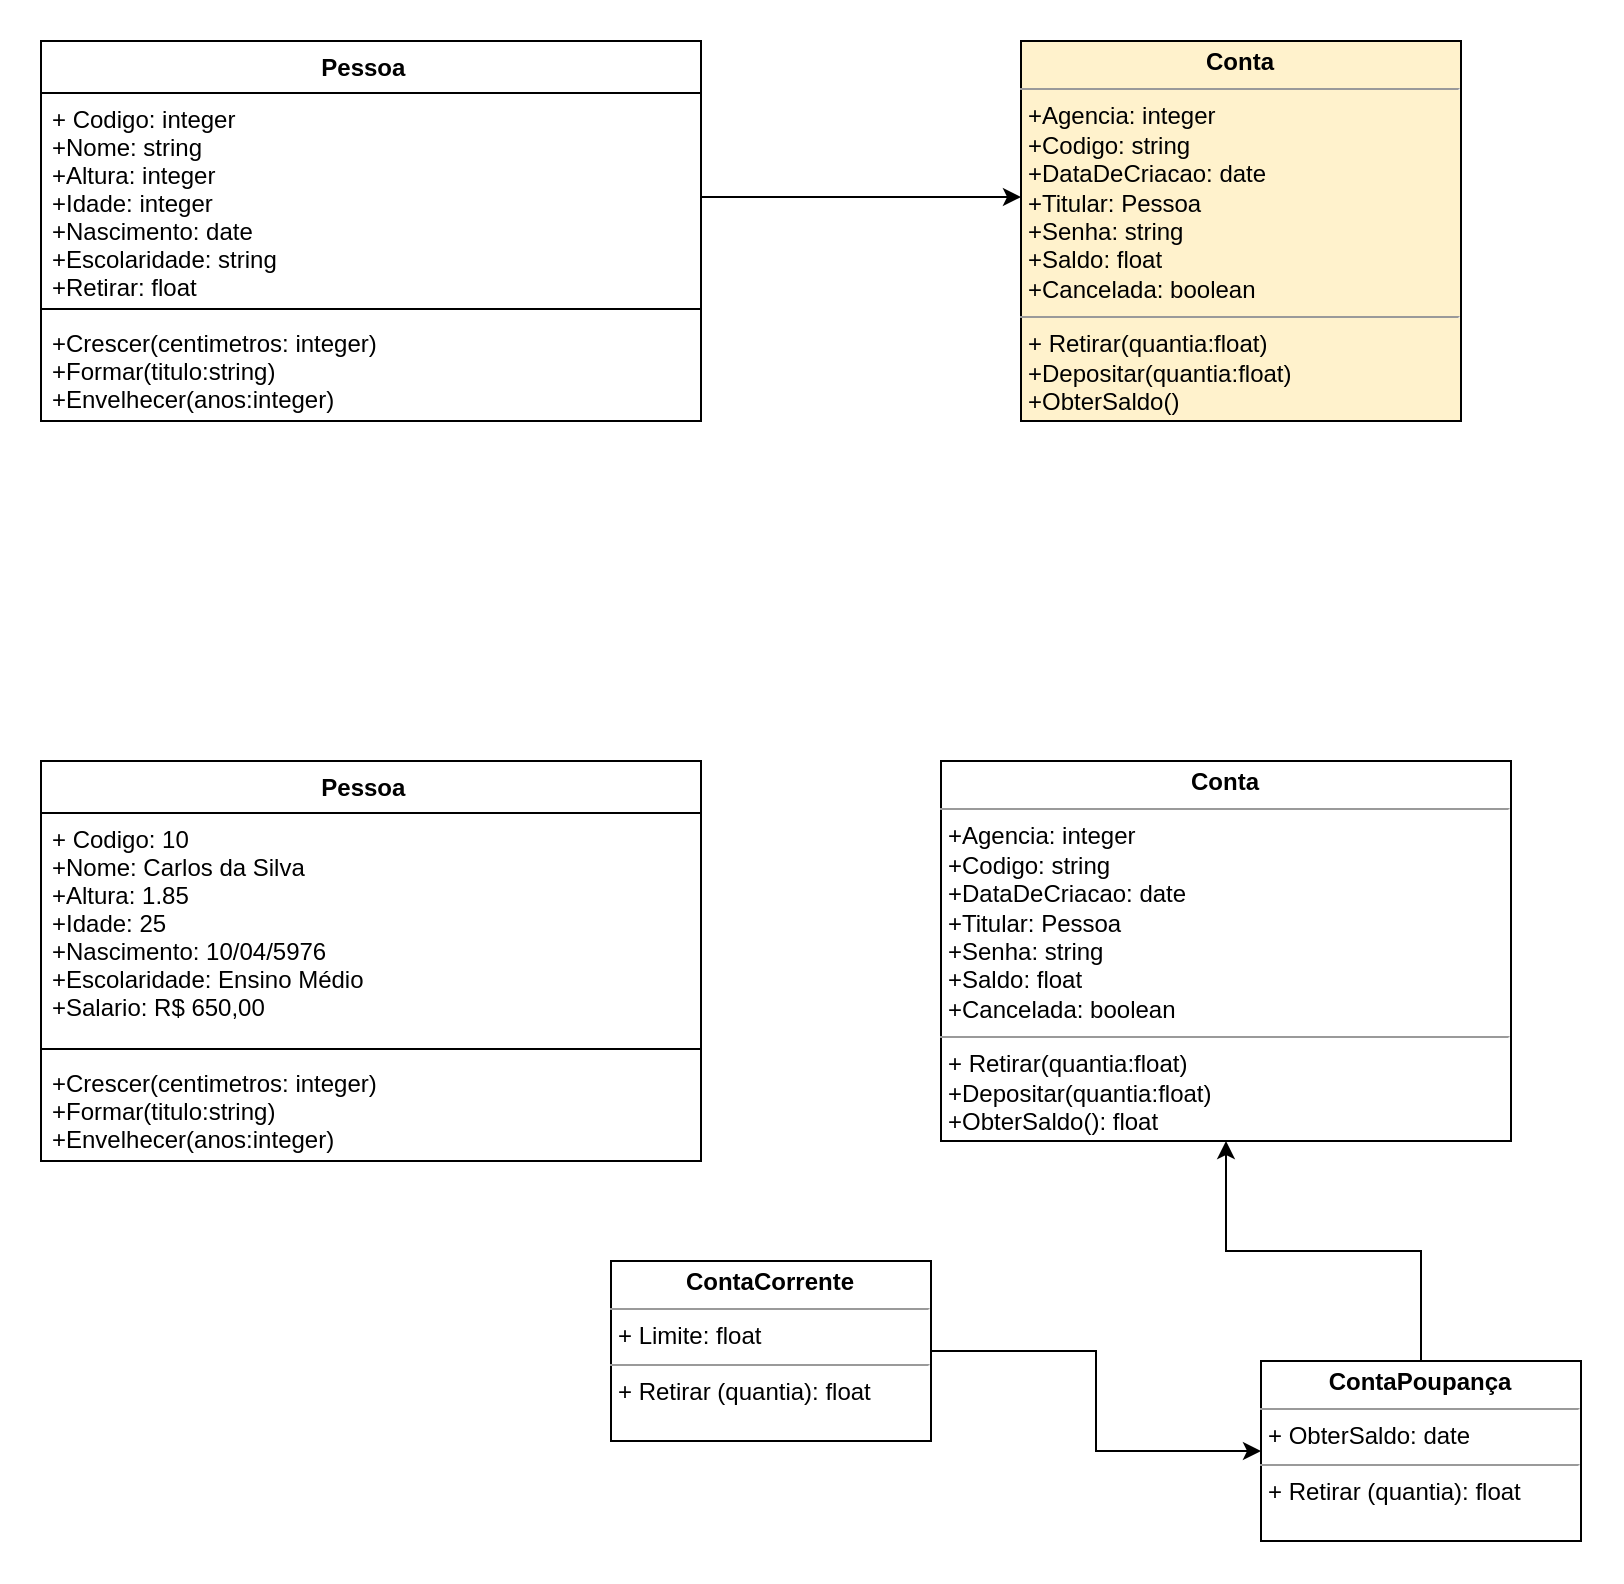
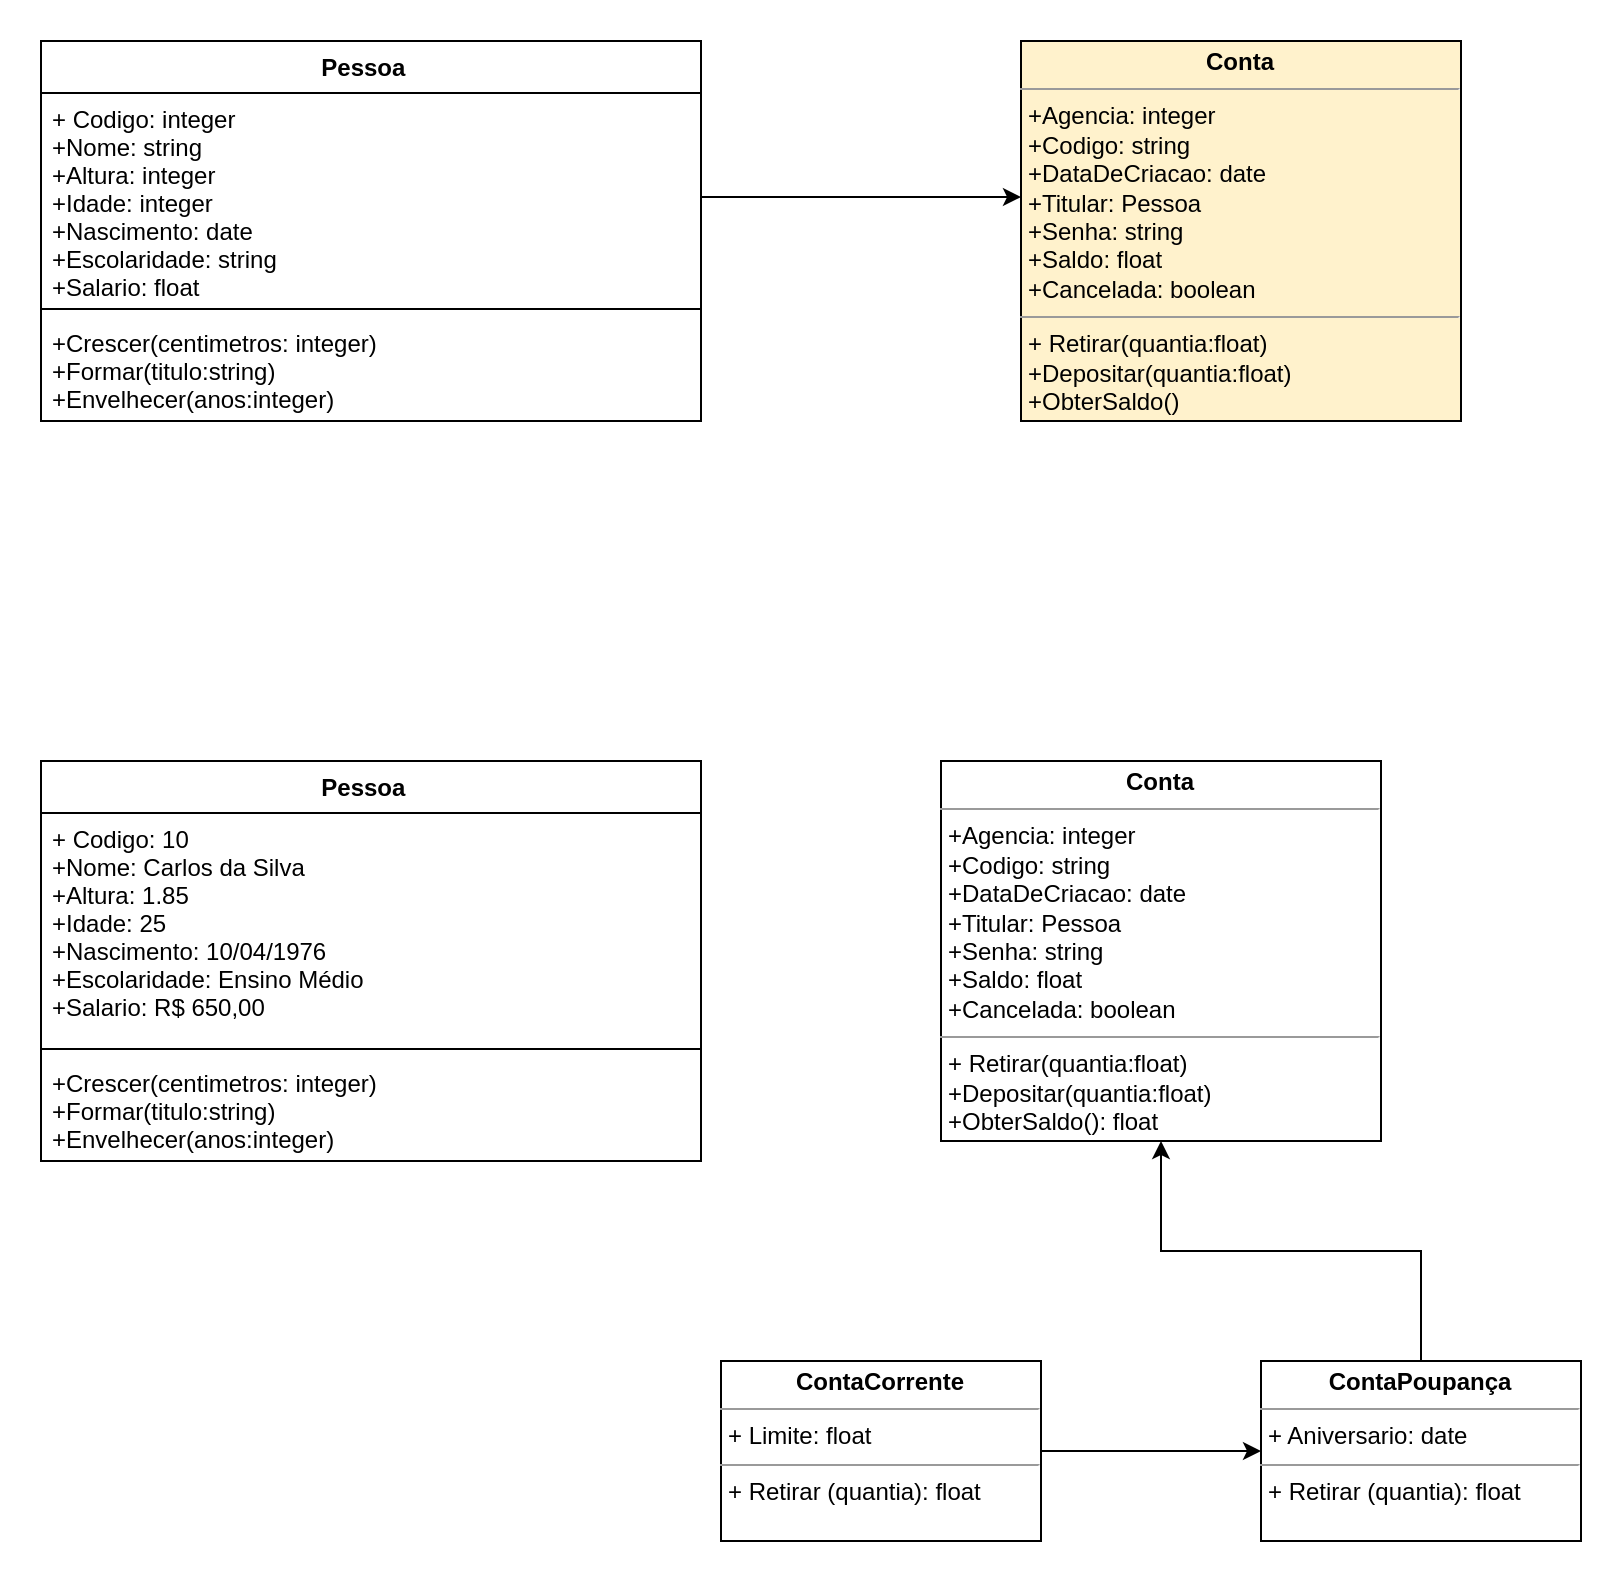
  <mxCell id="0" />
  <mxCell id="1" parent="0" />
  <mxCell id="2" value="Pessoa  &#10;&#10;&#10;" style="swimlane;fontStyle=1;align=center;verticalAlign=top;childLayout=stackLayout;horizontal=1;startSize=26;horizontalStack=0;resizeParent=1;resizeParentMax=0;resizeLast=0;collapsible=1;marginBottom=0;" parent="1" vertex="1"><mxGeometry x="20" y="20" width="330" height="190" as="geometry" /></mxCell>
- <mxCell id="3" value="+ Codigo: integer&#10;+Nome: string&#10;+Altura: integer&#10;+Idade: integer&#10;+Nascimento: date&#10;+Escolaridade: string&#10;+Retirar: float&#10;&#10;&#10;&#10;" style="text;strokeColor=none;fillColor=none;align=left;verticalAlign=top;spacingLeft=4;spacingRight=4;overflow=hidden;rotatable=0;points=[[0,0.5],[1,0.5]];portConstraint=eastwest;" parent="2" vertex="1"><mxGeometry y="26" width="330" height="104" as="geometry" /></mxCell>
+ <mxCell id="3" value="+ Codigo: integer&#10;+Nome: string&#10;+Altura: integer&#10;+Idade: integer&#10;+Nascimento: date&#10;+Escolaridade: string&#10;+Salario: float&#10;&#10;&#10;&#10;" style="text;strokeColor=none;fillColor=none;align=left;verticalAlign=top;spacingLeft=4;spacingRight=4;overflow=hidden;rotatable=0;points=[[0,0.5],[1,0.5]];portConstraint=eastwest;" parent="2" vertex="1"><mxGeometry y="26" width="330" height="104" as="geometry" /></mxCell>
  <mxCell id="4" value="" style="line;strokeWidth=1;fillColor=none;align=left;verticalAlign=middle;spacingTop=-1;spacingLeft=3;spacingRight=3;rotatable=0;labelPosition=right;points=[];portConstraint=eastwest;strokeColor=inherit;" parent="2" vertex="1"><mxGeometry y="130" width="330" height="8" as="geometry" /></mxCell>
  <mxCell id="5" value="+Crescer(centimetros: integer)&#10;+Formar(titulo:string)&#10;+Envelhecer(anos:integer)" style="text;strokeColor=none;fillColor=none;align=left;verticalAlign=top;spacingLeft=4;spacingRight=4;overflow=hidden;rotatable=0;points=[[0,0.5],[1,0.5]];portConstraint=eastwest;" parent="2" vertex="1"><mxGeometry y="138" width="330" height="52" as="geometry" /></mxCell>
  <mxCell id="6" value="&lt;p style=&quot;margin:0px;margin-top:4px;text-align:center;&quot;&gt;&lt;b&gt;Conta&lt;/b&gt;&lt;/p&gt;&lt;hr size=&quot;1&quot;&gt;&lt;p style=&quot;margin:0px;margin-left:4px;&quot;&gt;+Agencia: integer&lt;/p&gt;&lt;p style=&quot;margin:0px;margin-left:4px;&quot;&gt;+Codigo: string&lt;/p&gt;&lt;p style=&quot;margin:0px;margin-left:4px;&quot;&gt;+DataDeCriacao: date&lt;/p&gt;&lt;p style=&quot;margin:0px;margin-left:4px;&quot;&gt;+Titular: Pessoa&lt;/p&gt;&lt;p style=&quot;margin:0px;margin-left:4px;&quot;&gt;+Senha: string&lt;/p&gt;&lt;p style=&quot;margin:0px;margin-left:4px;&quot;&gt;+Saldo: float&lt;/p&gt;&lt;p style=&quot;margin:0px;margin-left:4px;&quot;&gt;+Cancelada: boolean&lt;/p&gt;&lt;hr size=&quot;1&quot;&gt;&lt;p style=&quot;margin:0px;margin-left:4px;&quot;&gt;+ Retirar(quantia:float)&lt;/p&gt;&lt;p style=&quot;margin:0px;margin-left:4px;&quot;&gt;+Depositar(quantia:float)&lt;/p&gt;&lt;p style=&quot;margin:0px;margin-left:4px;&quot;&gt;+ObterSaldo()&lt;/p&gt;" style="verticalAlign=top;align=left;overflow=fill;fontSize=12;fontFamily=Helvetica;html=1;fillColor=#fff2cc;" parent="1" vertex="1"><mxGeometry x="510" y="20" width="220" height="190" as="geometry" /></mxCell>
  <mxCell id="7" value="Pessoa  &#10;&#10;&#10;" style="swimlane;fontStyle=1;align=center;verticalAlign=top;childLayout=stackLayout;horizontal=1;startSize=26;horizontalStack=0;resizeParent=1;resizeParentMax=0;resizeLast=0;collapsible=1;marginBottom=0;" parent="1" vertex="1"><mxGeometry x="20" y="380" width="330" height="200" as="geometry" /></mxCell>
- <mxCell id="8" value="+ Codigo: 10&#10;+Nome: Carlos da Silva &#10;+Altura: 1.85&#10;+Idade: 25&#10;+Nascimento: 10/04/5976&#10;+Escolaridade: Ensino Médio&#10;+Salario: R$ 650,00&#10;&#10;&#10;&#10;" style="text;strokeColor=none;fillColor=none;align=left;verticalAlign=top;spacingLeft=4;spacingRight=4;overflow=hidden;rotatable=0;points=[[0,0.5],[1,0.5]];portConstraint=eastwest;" parent="7" vertex="1"><mxGeometry y="26" width="330" height="114" as="geometry" /></mxCell>
+ <mxCell id="8" value="+ Codigo: 10&#10;+Nome: Carlos da Silva &#10;+Altura: 1.85&#10;+Idade: 25&#10;+Nascimento: 10/04/1976&#10;+Escolaridade: Ensino Médio&#10;+Salario: R$ 650,00&#10;&#10;&#10;&#10;" style="text;strokeColor=none;fillColor=none;align=left;verticalAlign=top;spacingLeft=4;spacingRight=4;overflow=hidden;rotatable=0;points=[[0,0.5],[1,0.5]];portConstraint=eastwest;" parent="7" vertex="1"><mxGeometry y="26" width="330" height="114" as="geometry" /></mxCell>
  <mxCell id="9" value="" style="line;strokeWidth=1;fillColor=none;align=left;verticalAlign=middle;spacingTop=-1;spacingLeft=3;spacingRight=3;rotatable=0;labelPosition=right;points=[];portConstraint=eastwest;strokeColor=inherit;" parent="7" vertex="1"><mxGeometry y="140" width="330" height="8" as="geometry" /></mxCell>
  <mxCell id="10" value="+Crescer(centimetros: integer)&#10;+Formar(titulo:string)&#10;+Envelhecer(anos:integer)" style="text;strokeColor=none;fillColor=none;align=left;verticalAlign=top;spacingLeft=4;spacingRight=4;overflow=hidden;rotatable=0;points=[[0,0.5],[1,0.5]];portConstraint=eastwest;" parent="7" vertex="1"><mxGeometry y="148" width="330" height="52" as="geometry" /></mxCell>
- <mxCell id="11" value="&lt;p style=&quot;margin:0px;margin-top:4px;text-align:center;&quot;&gt;&lt;b&gt;Conta&lt;/b&gt;&lt;/p&gt;&lt;hr size=&quot;1&quot;&gt;&lt;p style=&quot;margin:0px;margin-left:4px;&quot;&gt;+Agencia: integer&lt;/p&gt;&lt;p style=&quot;margin:0px;margin-left:4px;&quot;&gt;+Codigo: string&lt;/p&gt;&lt;p style=&quot;margin:0px;margin-left:4px;&quot;&gt;+DataDeCriacao: date&lt;/p&gt;&lt;p style=&quot;margin:0px;margin-left:4px;&quot;&gt;+Titular: Pessoa&lt;/p&gt;&lt;p style=&quot;margin:0px;margin-left:4px;&quot;&gt;+Senha: string&lt;/p&gt;&lt;p style=&quot;margin:0px;margin-left:4px;&quot;&gt;+Saldo: float&lt;/p&gt;&lt;p style=&quot;margin:0px;margin-left:4px;&quot;&gt;+Cancelada: boolean&lt;/p&gt;&lt;hr size=&quot;1&quot;&gt;&lt;p style=&quot;margin:0px;margin-left:4px;&quot;&gt;+ Retirar(quantia:float)&lt;/p&gt;&lt;p style=&quot;margin:0px;margin-left:4px;&quot;&gt;+Depositar(quantia:float)&lt;/p&gt;&lt;p style=&quot;margin:0px;margin-left:4px;&quot;&gt;+ObterSaldo(): float&lt;/p&gt;" style="verticalAlign=top;align=left;overflow=fill;fontSize=12;fontFamily=Helvetica;html=1;" parent="1" vertex="1"><mxGeometry x="470" y="380" width="285" height="190" as="geometry" /></mxCell>
+ <mxCell id="11" value="&lt;p style=&quot;margin:0px;margin-top:4px;text-align:center;&quot;&gt;&lt;b&gt;Conta&lt;/b&gt;&lt;/p&gt;&lt;hr size=&quot;1&quot;&gt;&lt;p style=&quot;margin:0px;margin-left:4px;&quot;&gt;+Agencia: integer&lt;/p&gt;&lt;p style=&quot;margin:0px;margin-left:4px;&quot;&gt;+Codigo: string&lt;/p&gt;&lt;p style=&quot;margin:0px;margin-left:4px;&quot;&gt;+DataDeCriacao: date&lt;/p&gt;&lt;p style=&quot;margin:0px;margin-left:4px;&quot;&gt;+Titular: Pessoa&lt;/p&gt;&lt;p style=&quot;margin:0px;margin-left:4px;&quot;&gt;+Senha: string&lt;/p&gt;&lt;p style=&quot;margin:0px;margin-left:4px;&quot;&gt;+Saldo: float&lt;/p&gt;&lt;p style=&quot;margin:0px;margin-left:4px;&quot;&gt;+Cancelada: boolean&lt;/p&gt;&lt;hr size=&quot;1&quot;&gt;&lt;p style=&quot;margin:0px;margin-left:4px;&quot;&gt;+ Retirar(quantia:float)&lt;/p&gt;&lt;p style=&quot;margin:0px;margin-left:4px;&quot;&gt;+Depositar(quantia:float)&lt;/p&gt;&lt;p style=&quot;margin:0px;margin-left:4px;&quot;&gt;+ObterSaldo(): float&lt;/p&gt;" style="verticalAlign=top;align=left;overflow=fill;fontSize=12;fontFamily=Helvetica;html=1;" parent="1" vertex="1"><mxGeometry x="470" y="380" width="220" height="190" as="geometry" /></mxCell>
  <mxCell id="12" value="" style="edgeStyle=orthogonalEdgeStyle;rounded=0;orthogonalLoop=1;jettySize=auto;html=1;" edge="1" parent="1" source="13" target="15"><mxGeometry relative="1" as="geometry" /></mxCell>
- <mxCell id="13" value="&lt;p style=&quot;margin:0px;margin-top:4px;text-align:center;&quot;&gt;&lt;b&gt;ContaCorrente&lt;/b&gt;&lt;/p&gt;&lt;hr size=&quot;1&quot;&gt;&lt;p style=&quot;margin:0px;margin-left:4px;&quot;&gt;+ Limite: float&lt;/p&gt;&lt;hr size=&quot;1&quot;&gt;&lt;p style=&quot;margin:0px;margin-left:4px;&quot;&gt;+ Retirar (quantia): float&lt;/p&gt;" style="verticalAlign=top;align=left;overflow=fill;fontSize=12;fontFamily=Helvetica;html=1;" vertex="1" parent="1"><mxGeometry x="305" y="630" width="160" height="90" as="geometry" /></mxCell>
+ <mxCell id="13" value="&lt;p style=&quot;margin:0px;margin-top:4px;text-align:center;&quot;&gt;&lt;b&gt;ContaCorrente&lt;/b&gt;&lt;/p&gt;&lt;hr size=&quot;1&quot;&gt;&lt;p style=&quot;margin:0px;margin-left:4px;&quot;&gt;+ Limite: float&lt;/p&gt;&lt;hr size=&quot;1&quot;&gt;&lt;p style=&quot;margin:0px;margin-left:4px;&quot;&gt;+ Retirar (quantia): float&lt;/p&gt;" style="verticalAlign=top;align=left;overflow=fill;fontSize=12;fontFamily=Helvetica;html=1;" vertex="1" parent="1"><mxGeometry x="360" y="680" width="160" height="90" as="geometry" /></mxCell>
  <mxCell id="14" value="" style="edgeStyle=orthogonalEdgeStyle;rounded=0;orthogonalLoop=1;jettySize=auto;html=1;" edge="1" parent="1" source="15" target="11"><mxGeometry relative="1" as="geometry" /></mxCell>
- <mxCell id="15" value="&lt;p style=&quot;margin:0px;margin-top:4px;text-align:center;&quot;&gt;&lt;b&gt;ContaPoupança&lt;/b&gt;&lt;/p&gt;&lt;hr size=&quot;1&quot;&gt;&lt;p style=&quot;margin:0px;margin-left:4px;&quot;&gt;+ ObterSaldo: date&lt;/p&gt;&lt;hr size=&quot;1&quot;&gt;&lt;p style=&quot;margin:0px;margin-left:4px;&quot;&gt;+ Retirar (quantia): float&lt;/p&gt;" style="verticalAlign=top;align=left;overflow=fill;fontSize=12;fontFamily=Helvetica;html=1;" vertex="1" parent="1"><mxGeometry x="630" y="680" width="160" height="90" as="geometry" /></mxCell>
+ <mxCell id="15" value="&lt;p style=&quot;margin:0px;margin-top:4px;text-align:center;&quot;&gt;&lt;b&gt;ContaPoupança&lt;/b&gt;&lt;/p&gt;&lt;hr size=&quot;1&quot;&gt;&lt;p style=&quot;margin:0px;margin-left:4px;&quot;&gt;+ Aniversario: date&lt;/p&gt;&lt;hr size=&quot;1&quot;&gt;&lt;p style=&quot;margin:0px;margin-left:4px;&quot;&gt;+ Retirar (quantia): float&lt;/p&gt;" style="verticalAlign=top;align=left;overflow=fill;fontSize=12;fontFamily=Helvetica;html=1;" vertex="1" parent="1"><mxGeometry x="630" y="680" width="160" height="90" as="geometry" /></mxCell>
  <mxCell id="16" style="edgeStyle=orthogonalEdgeStyle;rounded=0;orthogonalLoop=1;jettySize=auto;html=1;" edge="1" parent="1" source="3"><mxGeometry relative="1" as="geometry"><mxPoint x="510" y="98" as="targetPoint" /></mxGeometry></mxCell>
